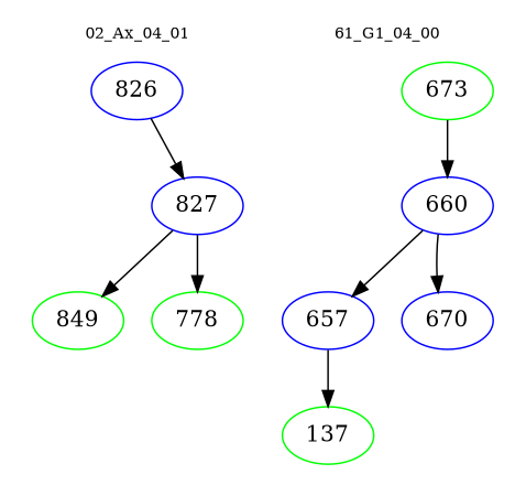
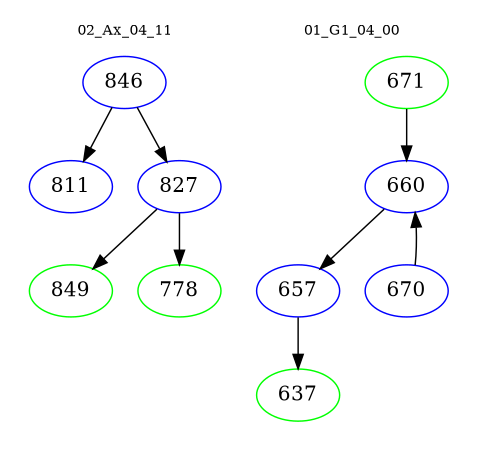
  digraph {
    node [color=blue]
    edge [color=black]
-   n1 [label=826]
+   n1 [label=846]
+   n2 [label=811]
    n3 [label=827]
    n4 [color=green label=849]
    n5 [color=green label=778]
    n6 [label=660]
    n7 [label=657]
    n8 [label=670]
-   n9 [color=green label=673]
-   n10 [color=green label=137]
+   n9 [color=green label=671]
+   n10 [color=green label=637]
    subgraph cluster_1 {
      color=white
      fontsize=10
-     label="02_Ax_04_01"
+     label="02_Ax_04_11"
      n1
+     n2
      n3
      n4
      n5
    }
    subgraph cluster_2 {
      color=white
      fontsize=10
-     label="61_G1_04_00"
+     label="01_G1_04_00"
      n6
      n7
      n8
      n9
      n10
    }
+   n1 -> n2
    n1 -> n3
    n3 -> n4
    n3 -> n5
    n6 -> n7
-   n6 -> n8
+   n8 -> n6
    n7 -> n10
    n9 -> n6
  }
